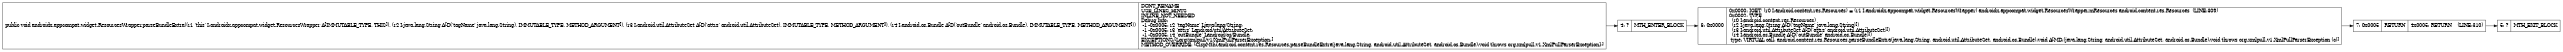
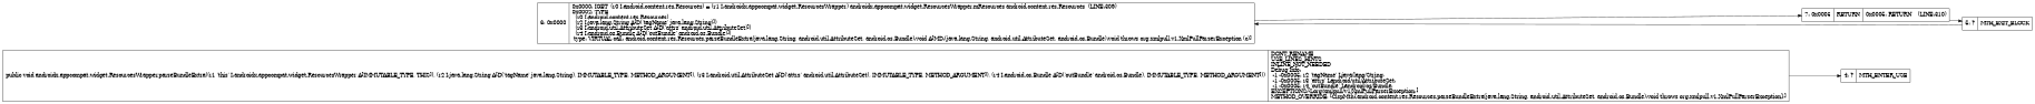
  digraph {
    rankdir=LR
    node [shape=record]
-   n1 [label="{4\:\ ?|MTH_ENTER_BLOCK\l}"]
+   n1 [label="{4\:\ ?|MTH_ENTER_USE\l}"]
    n2 [label="{6\:\ 0x0000|0x0000: IGET  (r0 I:android.content.res.Resources) = (r1 I:androidx.appcompat.widget.ResourcesWrapper) androidx.appcompat.widget.ResourcesWrapper.mResources android.content.res.Resources  (LINE:309)\l0x0002: TYPE  \l  (r0 I:android.content.res.Resources)\l  (r2 I:java.lang.String A[D('tagName' java.lang.String)])\l  (r3 I:android.util.AttributeSet A[D('attrs' android.util.AttributeSet)])\l  (r4 I:android.os.Bundle A[D('outBundle' android.os.Bundle)])\l type: VIRTUAL call: android.content.res.Resources.parseBundleExtra(java.lang.String, android.util.AttributeSet, android.os.Bundle):void A[MD:(java.lang.String, android.util.AttributeSet, android.os.Bundle):void throws org.xmlpull.v1.XmlPullParserException (c)]\l}"]
-   n3 [label="{7\:\ 0x0005|RETURN\l|4x0005: RETURN    (LINE:310)\l}"]
+   n3 [label="{7\:\ 0x0005|RETURN\l|0x0005: RETURN    (LINE:310)\l}"]
    n4 [label="{5\:\ ?|MTH_EXIT_BLOCK\l}"]
    n5 [label="{public void androidx.appcompat.widget.ResourcesWrapper.parseBundleExtra((r1 'this' I:androidx.appcompat.widget.ResourcesWrapper A[IMMUTABLE_TYPE, THIS]), (r2 I:java.lang.String A[D('tagName' java.lang.String), IMMUTABLE_TYPE, METHOD_ARGUMENT]), (r3 I:android.util.AttributeSet A[D('attrs' android.util.AttributeSet), IMMUTABLE_TYPE, METHOD_ARGUMENT]), (r4 I:android.os.Bundle A[D('outBundle' android.os.Bundle), IMMUTABLE_TYPE, METHOD_ARGUMENT]))  | DONT_RENAME\lUSE_LINES_HINTS\lINLINE_NOT_NEEDED\lDebug Info:\l  \-1 \-0x0005: r2 'tagName' Ljava\/lang\/String;\l  \-1 \-0x0005: r3 'attrs' Landroid\/util\/AttributeSet;\l  \-1 \-0x0005: r4 'outBundle' Landroid\/os\/Bundle;\lEXCEPTIONS:[Lorg\/xmlpull\/v1\/XmlPullParserException;]\lMETHOD_OVERRIDE: [ClspMth\{android.content.res.Resources.parseBundleExtra(java.lang.String, android.util.AttributeSet, android.os.Bundle):void throws org.xmlpull.v1.XmlPullParserException\}]\l}"]
-   n1 -> n2
+   n4 -> n2
    n2 -> n3
    n3 -> n4
    n5 -> n1
  }
